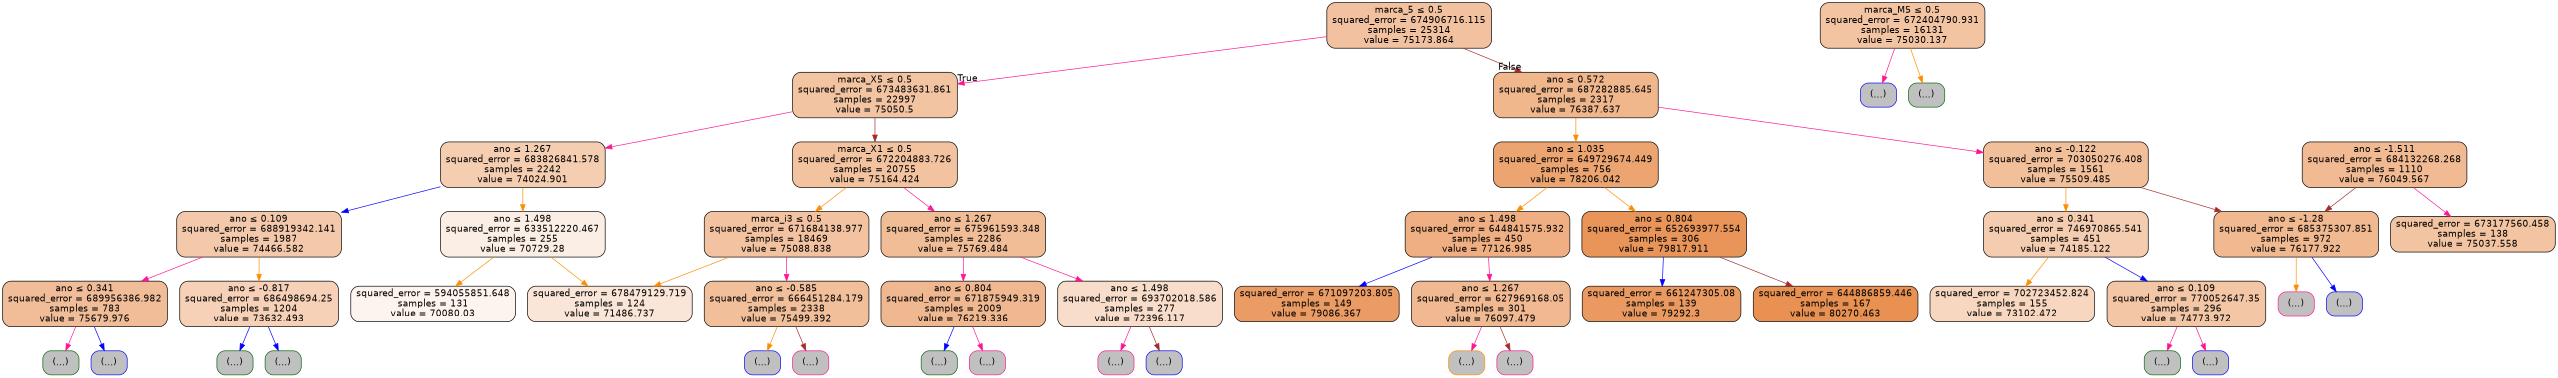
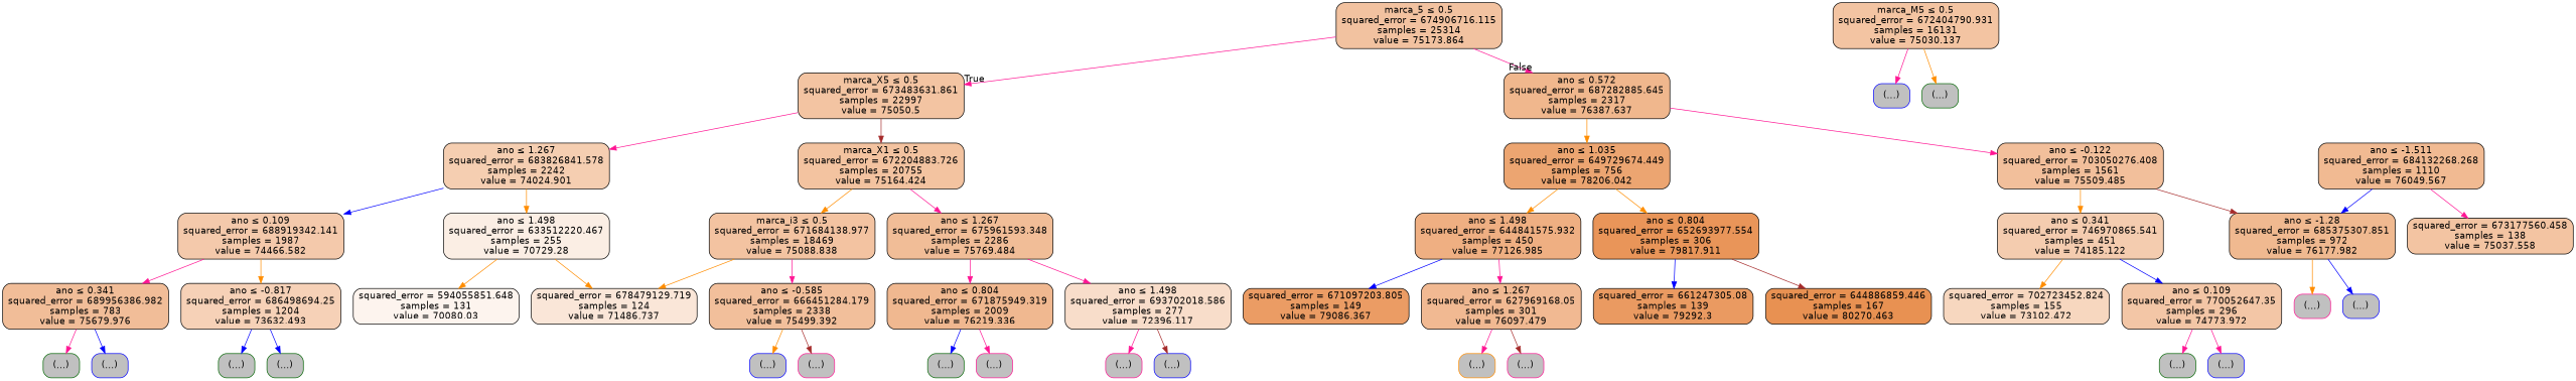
  digraph {
    node [color=black fillcolor="#C0C0C0" fontname=helvetica shape=box style="filled, rounded"]
    edge [color=deeppink fontname=helvetica]
    n1 [fillcolor="#f2c2a0" label=<marca_5 &le; 0.5<br/>squared_error = 674906716.115<br/>samples = 25314<br/>value = 75173.864>]
    n2 [fillcolor="#f3c4a2" label=<marca_X5 &le; 0.5<br/>squared_error = 673483631.861<br/>samples = 22997<br/>value = 75050.5>]
    n3 [fillcolor="#f0b78d" label=<ano &le; 0.572<br/>squared_error = 687282885.645<br/>samples = 2317<br/>value = 76387.637>]
    n4 [fillcolor="#f3c3a0" label=<marca_X1 &le; 0.5<br/>squared_error = 672204883.726<br/>samples = 20755<br/>value = 75164.424>]
    n5 [fillcolor="#f5ceb1" label=<ano &le; 1.267<br/>squared_error = 683826841.578<br/>samples = 2242<br/>value = 74024.901>]
    n6 [fillcolor="#f2bf9b" label=<ano &le; -0.122<br/>squared_error = 703050276.408<br/>samples = 1561<br/>value = 75509.485>]
    n7 [fillcolor="#eca571" label=<ano &le; 1.035<br/>squared_error = 649729674.449<br/>samples = 756<br/>value = 78206.042>]
    n8 [fillcolor="#f3c3a1" label=<marca_i3 &le; 0.5<br/>squared_error = 671684138.977<br/>samples = 18469<br/>value = 75088.838>]
    n9 [fillcolor="#f1bd97" label=<ano &le; 1.267<br/>squared_error = 675961593.348<br/>samples = 2286<br/>value = 75769.484>]
    n10 [fillcolor="#f4c9ab" label=<ano &le; 0.109<br/>squared_error = 688919342.141<br/>samples = 1987<br/>value = 74466.582>]
    n11 [fillcolor="#fbeee4" label=<ano &le; 1.498<br/>squared_error = 633512220.467<br/>samples = 255<br/>value = 70729.28>]
    n12 [fillcolor="#f2bf9b" label=<ano &le; -0.585<br/>squared_error = 666451284.179<br/>samples = 2338<br/>value = 75499.392>]
    n13 [fillcolor="#fae6d8" label=<squared_error = 678479129.719<br/>samples = 124<br/>value = 71486.737>]
    n14 [fillcolor="#f0b890" label=<ano &le; 0.804<br/>squared_error = 671875949.319<br/>samples = 2009<br/>value = 76219.336>]
    n15 [fillcolor="#f8ddca" label=<ano &le; 1.498<br/>squared_error = 693702018.586<br/>samples = 277<br/>value = 72396.117>]
    n16 [fillcolor="#f3c4a2" label=<marca_M5 &le; 0.5<br/>squared_error = 672404790.931<br/>samples = 16131<br/>value = 75030.137>]
    n17 [color=blue label="(...)"]
    n18 [color=darkgreen label="(...)"]
    n19 [color=blue label="(...)"]
    n20 [color=deeppink label="(...)"]
    n21 [color=darkgreen label="(...)"]
    n22 [color=deeppink label="(...)"]
    n23 [color=deeppink label="(...)"]
    n24 [color=blue label="(...)"]
    n25 [fillcolor="#f6d1b7" label=<ano &le; -0.817<br/>squared_error = 686498694.25<br/>samples = 1204<br/>value = 73632.493>]
    n26 [fillcolor="#f1bd98" label=<ano &le; 0.341<br/>squared_error = 689956386.982<br/>samples = 783<br/>value = 75679.976>]
    n27 [fillcolor="#fdf4ee" label=<squared_error = 594055851.648<br/>samples = 131<br/>value = 70080.03>]
    n28 [color=darkgreen label="(...)"]
    n29 [color=darkgreen label="(...)"]
    n30 [color=darkgreen label="(...)"]
    n31 [color=blue label="(...)"]
    n32 [fillcolor="#f4ccaf" label=<ano &le; 0.341<br/>squared_error = 746970865.541<br/>samples = 451<br/>value = 74185.122>]
-   n33 [fillcolor="#f0b990" label=<ano &le; -1.28<br/>squared_error = 685375307.851<br/>samples = 972<br/>value = 76177.922>]
+   n33 [fillcolor="#f0b990" label=<ano &le; -1.28<br/>squared_error = 685375307.851<br/>samples = 972<br/>value = 76177.982>]
    n34 [fillcolor="#e99559" label=<ano &le; 0.804<br/>squared_error = 652693977.554<br/>samples = 306<br/>value = 79817.911>]
    n35 [fillcolor="#efaf82" label=<ano &le; 1.498<br/>squared_error = 644841575.932<br/>samples = 450<br/>value = 77126.985>]
    n36 [fillcolor="#f1ba92" label=<ano &le; -1.511<br/>squared_error = 684132268.268<br/>samples = 1110<br/>value = 76049.567>]
    n37 [fillcolor="#f3c4a2" label=<squared_error = 673177560.458<br/>samples = 138<br/>value = 75037.558>]
    n38 [fillcolor="#f3c6a6" label=<ano &le; 0.109<br/>squared_error = 770052647.35<br/>samples = 296<br/>value = 74773.972>]
    n39 [fillcolor="#f7d7bf" label=<squared_error = 702723452.824<br/>samples = 155<br/>value = 73102.472>]
    n40 [color=blue label="(...)"]
    n41 [color=deeppink label="(...)"]
    n42 [color=darkgreen label="(...)"]
    n43 [color=blue label="(...)"]
    n44 [fillcolor="#e89152" label=<squared_error = 644886859.446<br/>samples = 167<br/>value = 80270.463>]
    n45 [fillcolor="#ea9a61" label=<squared_error = 661247305.08<br/>samples = 139<br/>value = 79292.3>]
    n46 [fillcolor="#f1b992" label=<ano &le; 1.267<br/>squared_error = 627969168.05<br/>samples = 301<br/>value = 76097.479>]
    n47 [fillcolor="#eb9c64" label=<squared_error = 671097203.805<br/>samples = 149<br/>value = 79086.367>]
    n48 [color=darkorange label="(...)"]
    n49 [color=deeppink label="(...)"]
    n1 -> n2 [headlabel=True labelangle=45 labeldistance=2.5]
-   n1 -> n3 [color=brown headlabel=False labelangle=-45 labeldistance=2.5]
+   n1 -> n3 [headlabel=False labelangle=-45 labeldistance=2.5]
    n2 -> n4 [color=brown]
    n2 -> n5
    n3 -> n6
    n3 -> n7 [color=darkorange]
    n4 -> n8 [color=darkorange]
    n4 -> n9
    n5 -> n10 [color=blue]
    n5 -> n11 [color=darkorange]
    n6 -> n32 [color=darkorange]
    n6 -> n33 [color=brown]
    n7 -> n34 [color=darkorange]
    n7 -> n35 [color=darkorange]
    n8 -> n12
    n8 -> n13 [color=darkorange]
    n9 -> n14
    n9 -> n15
    n10 -> n25 [color=darkorange]
    n10 -> n26
    n11 -> n13 [color=darkorange]
    n11 -> n27 [color=darkorange]
    n12 -> n19 [color=darkorange]
    n12 -> n20 [color=brown]
    n14 -> n21 [color=blue]
    n14 -> n22
    n15 -> n23
    n15 -> n24 [color=brown]
    n16 -> n17
    n16 -> n18 [color=darkorange]
    n25 -> n28 [color=blue]
    n25 -> n29 [color=blue]
    n26 -> n30
    n26 -> n31 [color=blue]
    n32 -> n38 [color=blue]
    n32 -> n39 [color=darkorange]
    n33 -> n40 [color=blue]
    n33 -> n41 [color=darkorange]
    n34 -> n44 [color=brown]
    n34 -> n45 [color=blue]
    n35 -> n46
    n35 -> n47 [color=blue]
-   n36 -> n33 [color=brown]
+   n36 -> n33 [color=blue]
    n36 -> n37
    n38 -> n42
    n38 -> n43
    n46 -> n48
    n46 -> n49 [color=brown]
  }
